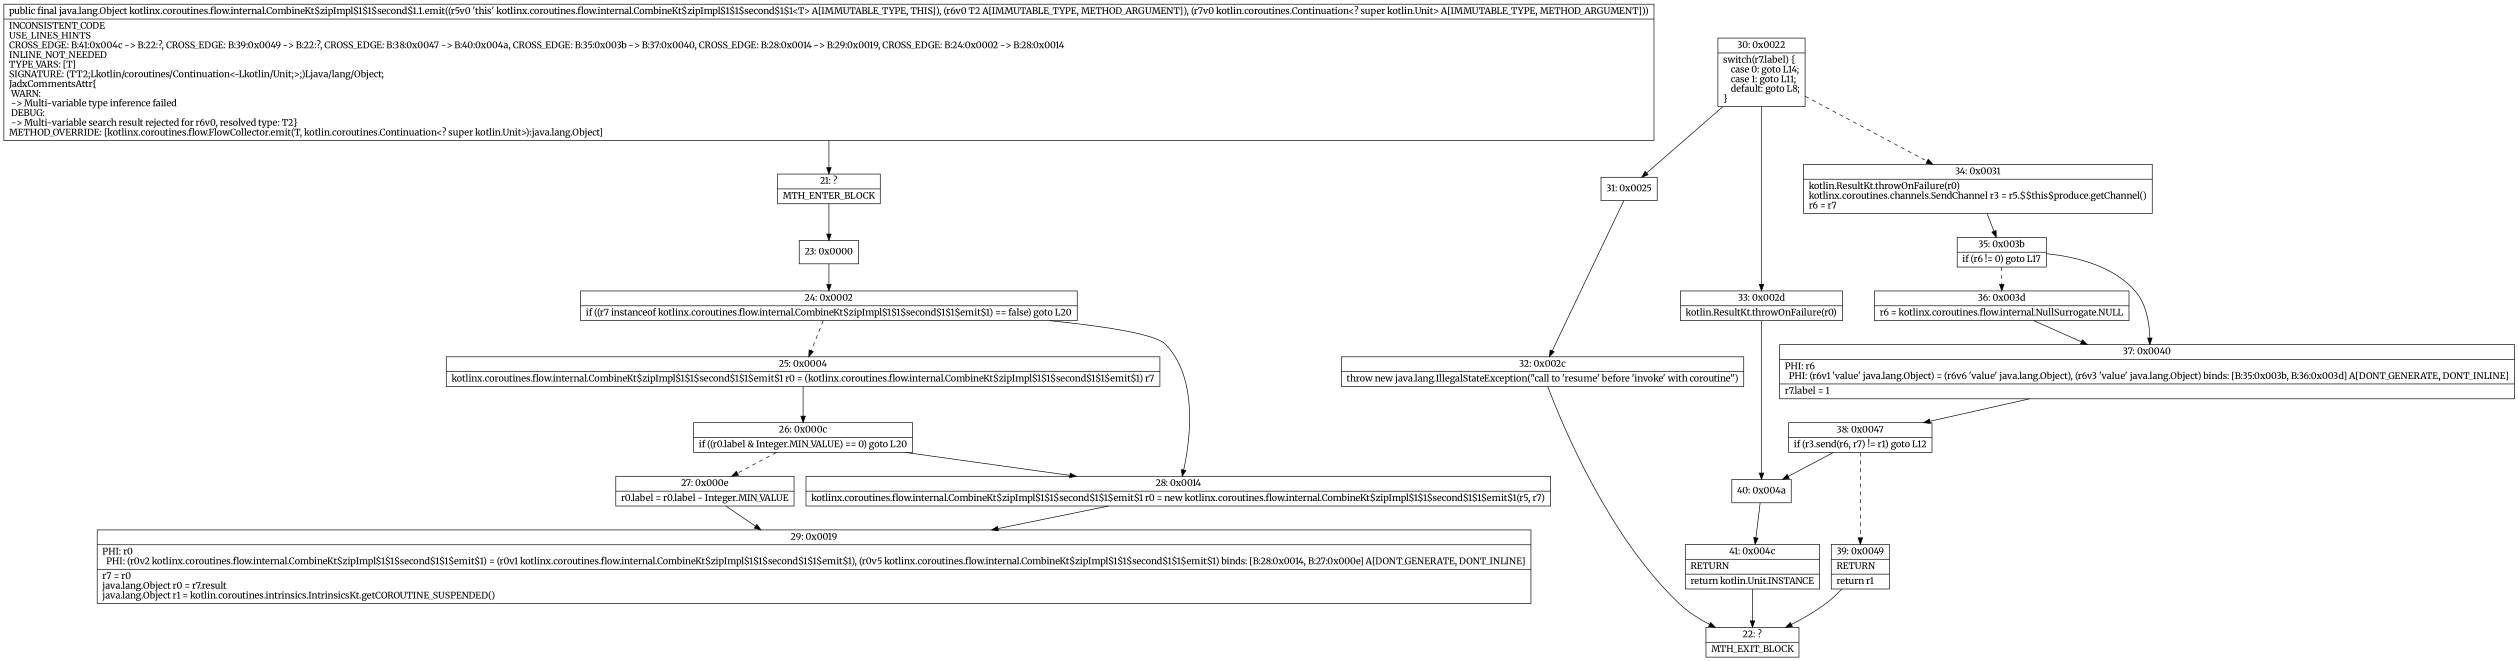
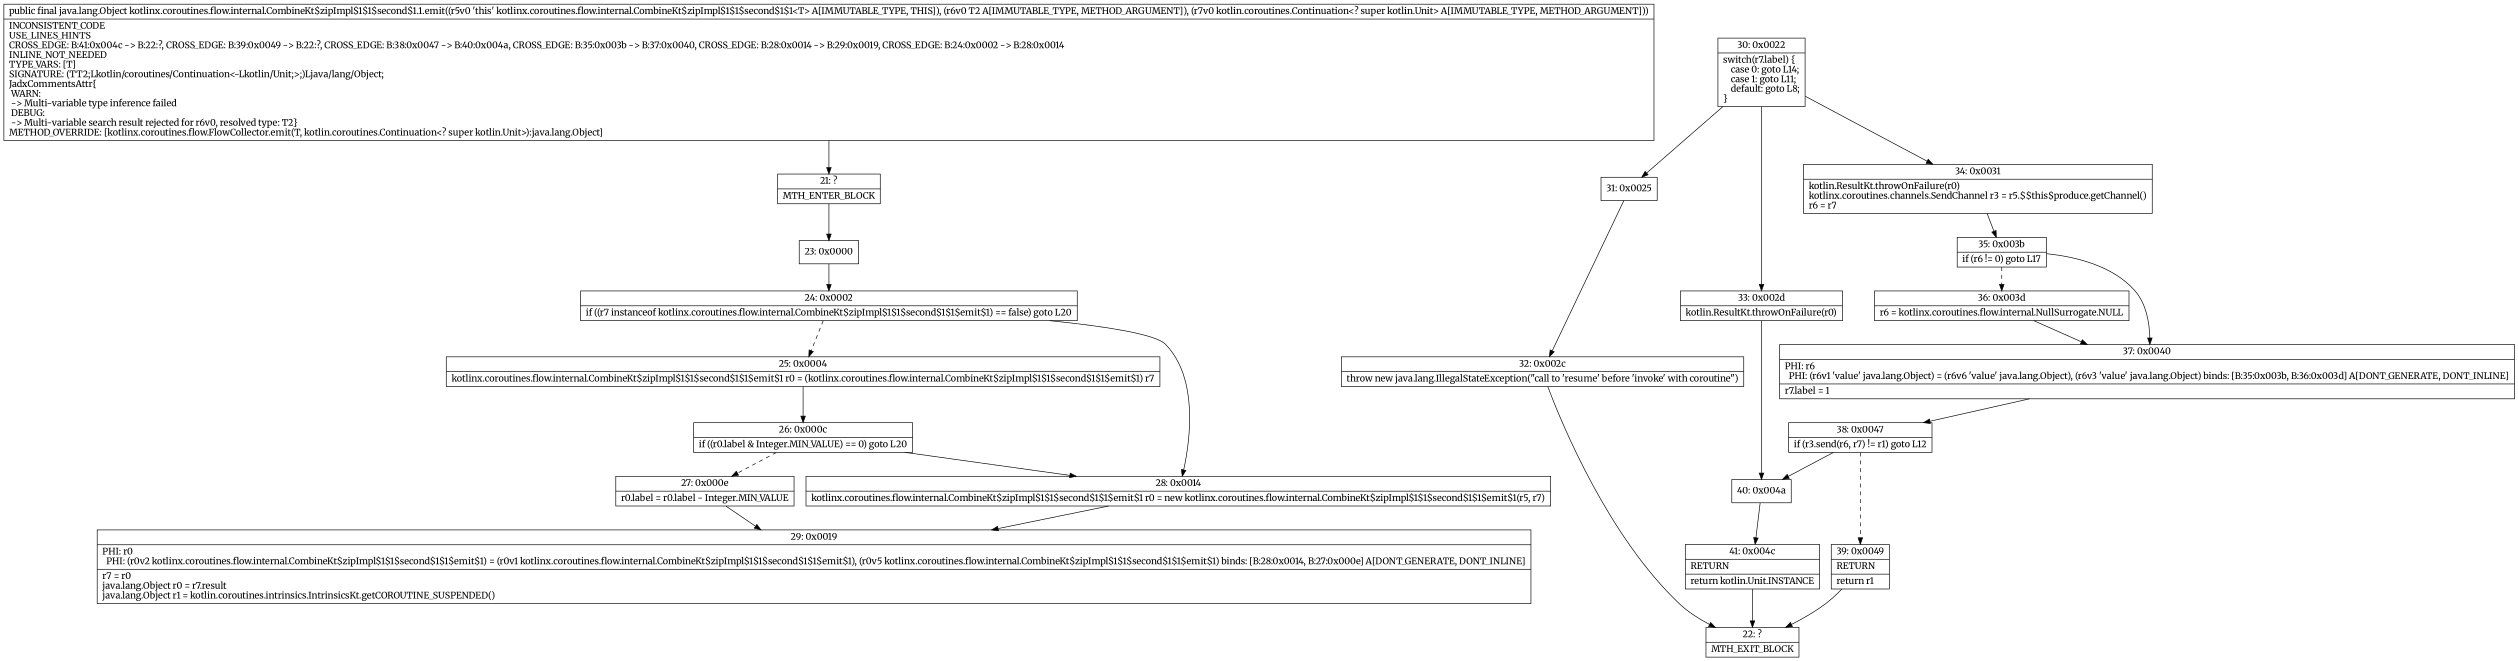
  digraph {
    fontname=Merriweather
    node [fontname=Merriweather shape=record]
    edge [fontname=Merriweather]
    n1 [label="{21\:\ ?|MTH_ENTER_BLOCK\l}"]
    n2 [label="{23\:\ 0x0000}"]
    n3 [label="{24\:\ 0x0002|if ((r7 instanceof kotlinx.coroutines.flow.internal.CombineKt$zipImpl$1$1$second$1$1$emit$1) == false) goto L20\l}"]
    n4 [label="{25\:\ 0x0004|kotlinx.coroutines.flow.internal.CombineKt$zipImpl$1$1$second$1$1$emit$1 r0 = (kotlinx.coroutines.flow.internal.CombineKt$zipImpl$1$1$second$1$1$emit$1) r7\l}"]
    n5 [label="{28\:\ 0x0014|kotlinx.coroutines.flow.internal.CombineKt$zipImpl$1$1$second$1$1$emit$1 r0 = new kotlinx.coroutines.flow.internal.CombineKt$zipImpl$1$1$second$1$1$emit$1(r5, r7)\l}"]
    n6 [label="{26\:\ 0x000c|if ((r0.label & Integer.MIN_VALUE) == 0) goto L20\l}"]
    n7 [label="{29\:\ 0x0019|PHI: r0 \l  PHI: (r0v2 kotlinx.coroutines.flow.internal.CombineKt$zipImpl$1$1$second$1$1$emit$1) = (r0v1 kotlinx.coroutines.flow.internal.CombineKt$zipImpl$1$1$second$1$1$emit$1), (r0v5 kotlinx.coroutines.flow.internal.CombineKt$zipImpl$1$1$second$1$1$emit$1) binds: [B:28:0x0014, B:27:0x000e] A[DONT_GENERATE, DONT_INLINE]\l|r7 = r0\ljava.lang.Object r0 = r7.result\ljava.lang.Object r1 = kotlin.coroutines.intrinsics.IntrinsicsKt.getCOROUTINE_SUSPENDED()\l}"]
    n8 [label="{27\:\ 0x000e|r0.label = r0.label \- Integer.MIN_VALUE\l}"]
    n9 [label="{30\:\ 0x0022|switch(r7.label) \{\l    case 0: goto L14;\l    case 1: goto L11;\l    default: goto L8;\l\}\l}"]
    n10 [label="{31\:\ 0x0025}"]
    n11 [label="{33\:\ 0x002d|kotlin.ResultKt.throwOnFailure(r0)\l}"]
    n12 [label="{34\:\ 0x0031|kotlin.ResultKt.throwOnFailure(r0)\lkotlinx.coroutines.channels.SendChannel r3 = r5.$$this$produce.getChannel()\lr6 = r7\l}"]
    n13 [label="{32\:\ 0x002c|throw new java.lang.IllegalStateException(\"call to 'resume' before 'invoke' with coroutine\")\l}"]
    n14 [label="{40\:\ 0x004a}"]
    n15 [label="{35\:\ 0x003b|if (r6 != 0) goto L17\l}"]
    n16 [label="{22\:\ ?|MTH_EXIT_BLOCK\l}"]
    n17 [label="{41\:\ 0x004c|RETURN\l|return kotlin.Unit.INSTANCE\l}"]
    n18 [label="{36\:\ 0x003d|r6 = kotlinx.coroutines.flow.internal.NullSurrogate.NULL\l}"]
    n19 [label="{37\:\ 0x0040|PHI: r6 \l  PHI: (r6v1 'value' java.lang.Object) = (r6v6 'value' java.lang.Object), (r6v3 'value' java.lang.Object) binds: [B:35:0x003b, B:36:0x003d] A[DONT_GENERATE, DONT_INLINE]\l|r7.label = 1\l}"]
    n20 [label="{38\:\ 0x0047|if (r3.send(r6, r7) != r1) goto L12\l}"]
    n21 [label="{39\:\ 0x0049|RETURN\l|return r1\l}"]
    n22 [label="{public final java.lang.Object kotlinx.coroutines.flow.internal.CombineKt$zipImpl$1$1$second$1.1.emit((r5v0 'this' kotlinx.coroutines.flow.internal.CombineKt$zipImpl$1$1$second$1$1\<T\> A[IMMUTABLE_TYPE, THIS]), (r6v0 T2 A[IMMUTABLE_TYPE, METHOD_ARGUMENT]), (r7v0 kotlin.coroutines.Continuation\<? super kotlin.Unit\> A[IMMUTABLE_TYPE, METHOD_ARGUMENT]))  | INCONSISTENT_CODE\lUSE_LINES_HINTS\lCROSS_EDGE: B:41:0x004c \-\> B:22:?, CROSS_EDGE: B:39:0x0049 \-\> B:22:?, CROSS_EDGE: B:38:0x0047 \-\> B:40:0x004a, CROSS_EDGE: B:35:0x003b \-\> B:37:0x0040, CROSS_EDGE: B:28:0x0014 \-\> B:29:0x0019, CROSS_EDGE: B:24:0x0002 \-\> B:28:0x0014\lINLINE_NOT_NEEDED\lTYPE_VARS: [T]\lSIGNATURE: (TT2;Lkotlin\/coroutines\/Continuation\<\-Lkotlin\/Unit;\>;)Ljava\/lang\/Object;\lJadxCommentsAttr\{\l WARN: \l \-\> Multi\-variable type inference failed\l DEBUG: \l \-\> Multi\-variable search result rejected for r6v0, resolved type: T2\}\lMETHOD_OVERRIDE: [kotlinx.coroutines.flow.FlowCollector.emit(T, kotlin.coroutines.Continuation\<? super kotlin.Unit\>):java.lang.Object]\l}"]
    n1 -> n2
    n2 -> n3
    n3 -> n4 [style=dashed]
    n3 -> n5
    n4 -> n6
    n5 -> n7
    n6 -> n5
    n6 -> n8 [style=dashed]
    n8 -> n7
    n9 -> n10
    n9 -> n11
-   n9 -> n12 [style=dashed]
+   n9 -> n12
    n10 -> n13
    n11 -> n14
    n12 -> n15
    n13 -> n16
    n14 -> n17
    n15 -> n18 [style=dashed]
    n15 -> n19
    n17 -> n16
    n18 -> n19
    n19 -> n20
    n20 -> n14
    n20 -> n21 [style=dashed]
    n21 -> n16
    n22 -> n1
  }
